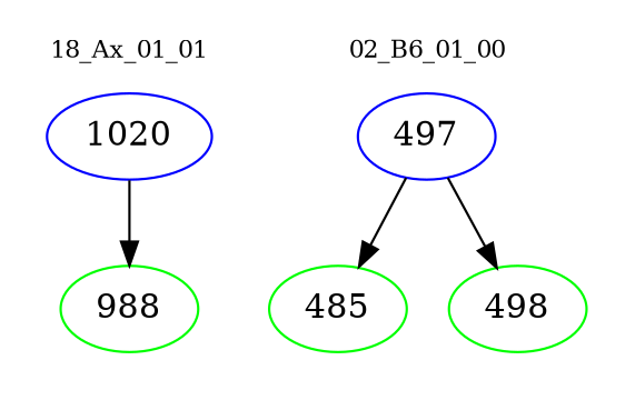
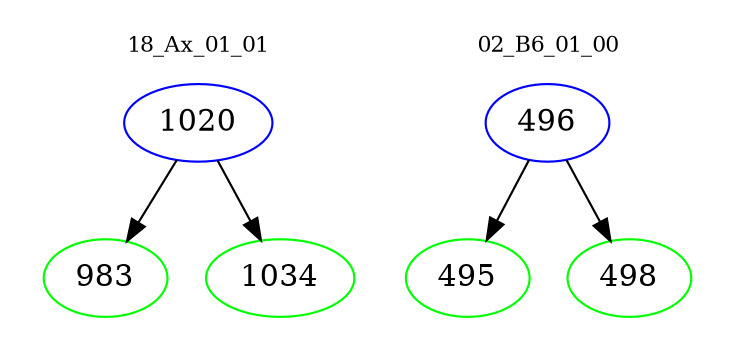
  digraph {
    node [color=green]
    edge [color=black]
    n1 [color=blue label=1020]
-   n2 [label=988]
-   n4 [color=blue label=497]
-   n5 [label=485]
+   n2 [label=983]
+   n3 [label=1034]
+   n4 [color=blue label=496]
+   n5 [label=495]
    n6 [label=498]
    subgraph cluster_1 {
      color=white
      fontsize=10
      label="18_Ax_01_01"
      n1
      n2
+     n3
    }
    subgraph cluster_2 {
      color=white
      fontsize=10
      label="02_B6_01_00"
      n4
      n5
      n6
    }
    n1 -> n2
+   n1 -> n3
    n4 -> n5
    n4 -> n6
  }
